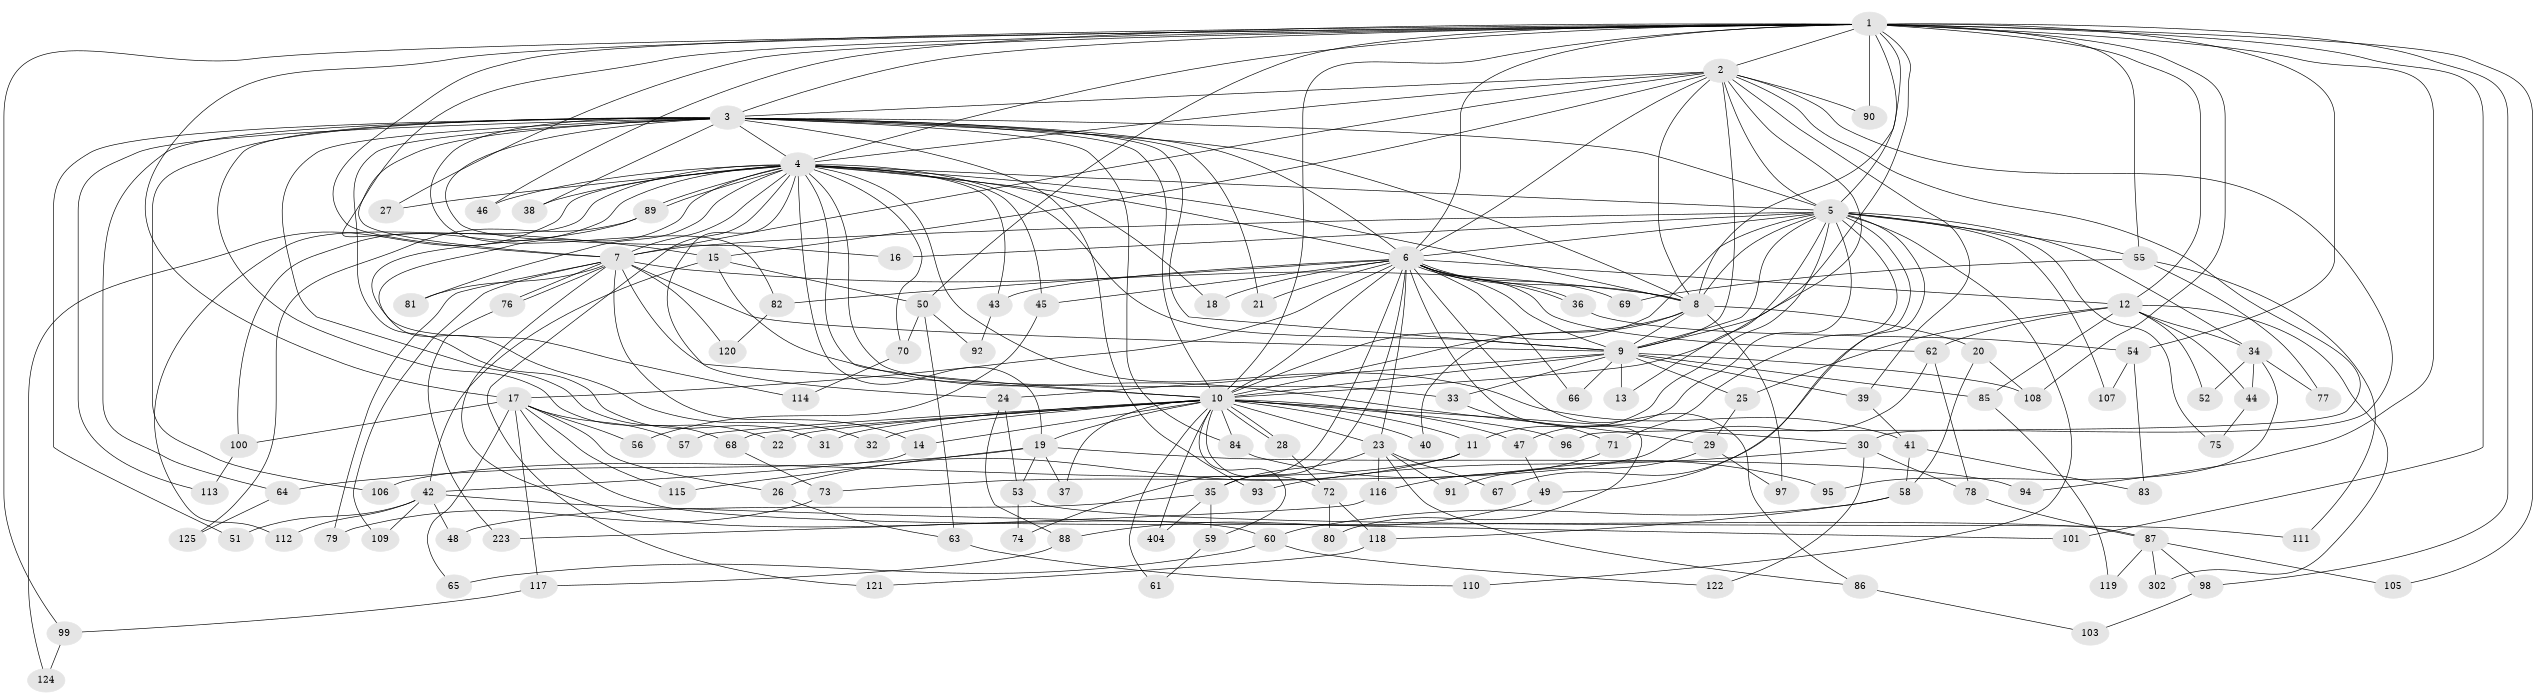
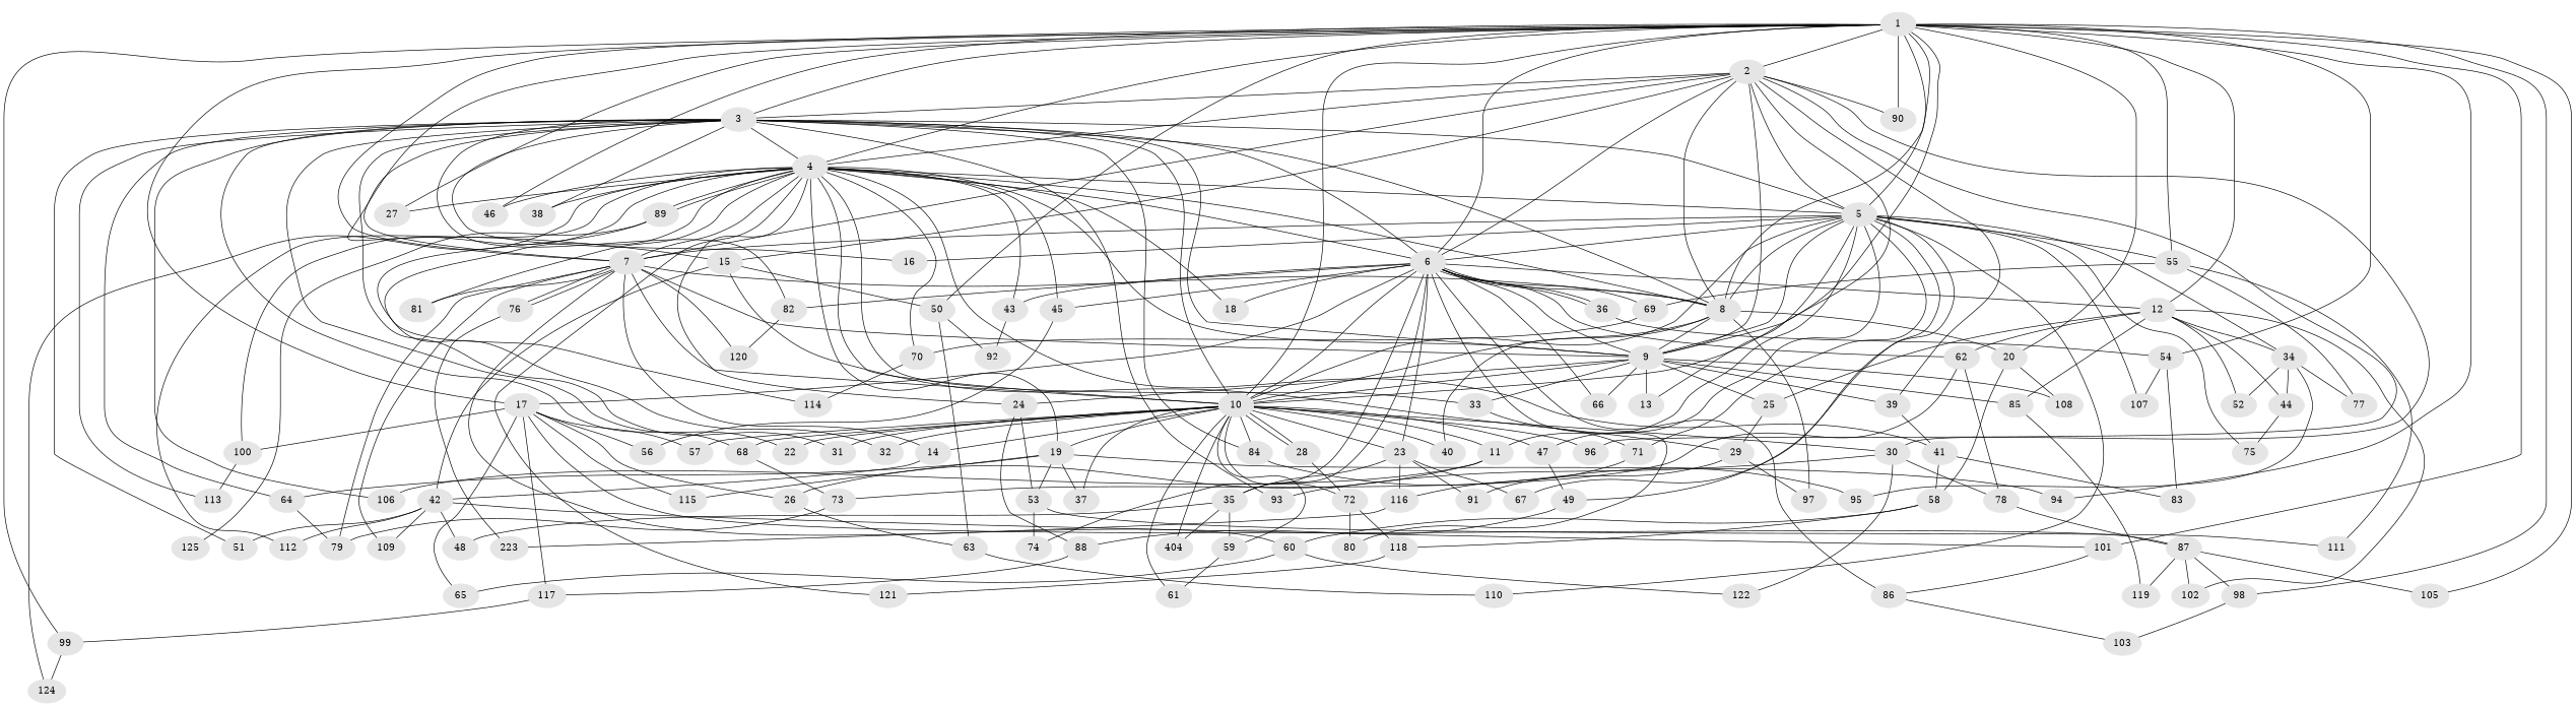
  graph {
    node [color=gray90 style=filled]
    1
    2
    3
    4
    5
    6
    7
    8
    9
    10
    12
    15
    17
    20
    27
    46
    50
    54
    55
    90
    94
    98
    99
    101
    105
    30
    39
    96
    16
-   21
    22
    31
    38
    51
    64
    68
    82
    84
    93
    106
    113
    18
    19
    24
    32
    33
    41
    43
    45
    70
    81
    89
    100
    112
    121
    124
    11
    13
    34
    47
    49
    67
    71
    75
    107
    110
    23
    35
    36
    62
    66
    69
    74
    80
    86
    14
    60
    76
    79
    109
    120
    40
    97
    25
    85
    108
    28
    37
    57
    59
    61
    72
    n93 [label=404]
    44
    52
-   102 [label=302]
+   102
    42
    29
    26
    56
    65
    87
    115
    117
    58
    63
    92
    83
    77
    111
    103
    78
    122
    125
    73
    95
    53
    88
    114
    116
    91
    48
    n123 [label=223]
    119
    118
    1 -- 2
    1 -- 3
    1 -- 4
    1 -- 5
    1 -- 6
    1 -- 7
    1 -- 8
    1 -- 9
    1 -- 10
    1 -- 12
    1 -- 15
    1 -- 17
-   1 -- 108
+   1 -- 20
    1 -- 27
    1 -- 46
    1 -- 50
    1 -- 54
    1 -- 55
    1 -- 90
    1 -- 94
    1 -- 98
    1 -- 99
    1 -- 101
    1 -- 105
    2 -- 3
    2 -- 4
    2 -- 5
    2 -- 6
    2 -- 7
    2 -- 8
    2 -- 9
    2 -- 10
    2 -- 15
    2 -- 90
    2 -- 30
    2 -- 39
    2 -- 96
    3 -- 4
    3 -- 5
    3 -- 6
    3 -- 7
    3 -- 8
    3 -- 9
    3 -- 10
    3 -- 16
-   3 -- 21
    3 -- 22
    3 -- 31
    3 -- 38
    3 -- 51
    3 -- 64
    3 -- 68
    3 -- 82
    3 -- 84
    3 -- 93
    3 -- 106
    3 -- 113
    4 -- 5
    4 -- 6
    4 -- 7
    4 -- 8
    4 -- 9
    4 -- 10
    4 -- 27
    4 -- 46
    4 -- 38
    4 -- 18
    4 -- 19
    4 -- 24
    4 -- 32
    4 -- 33
    4 -- 41
    4 -- 43
    4 -- 45
    4 -- 70
    4 -- 81
    4 -- 89
    4 -- 89
    4 -- 100
    4 -- 112
    4 -- 121
    4 -- 124
    5 -- 6
    5 -- 7
    5 -- 8
    5 -- 9
    5 -- 10
    5 -- 55
    5 -- 16
    5 -- 11
    5 -- 13
    5 -- 34
    5 -- 47
    5 -- 49
    5 -- 67
    5 -- 71
    5 -- 75
    5 -- 107
    5 -- 110
    6 -- 8
    6 -- 9
    6 -- 10
    6 -- 12
    6 -- 17
-   6 -- 21
    6 -- 82
    6 -- 18
    6 -- 43
    6 -- 45
    6 -- 23
    6 -- 35
    6 -- 36
    6 -- 36
    6 -- 62
    6 -- 66
    6 -- 69
    6 -- 74
    6 -- 80
    6 -- 86
    7 -- 8
    7 -- 9
    7 -- 10
    7 -- 81
    7 -- 14
    7 -- 60
    7 -- 76
    7 -- 76
    7 -- 79
    7 -- 109
    7 -- 120
    8 -- 9
    8 -- 10
    8 -- 20
    8 -- 40
    8 -- 97
    9 -- 10
    9 -- 39
    9 -- 24
    9 -- 33
    9 -- 13
    9 -- 66
    9 -- 25
    9 -- 85
    9 -- 108
    10 -- 30
    10 -- 96
    10 -- 22
    10 -- 31
    10 -- 68
    10 -- 84
    10 -- 19
    10 -- 32
    10 -- 11
    10 -- 47
    10 -- 23
    10 -- 14
    10 -- 40
    10 -- 28
    10 -- 28
    10 -- 37
    10 -- 57
    10 -- 59
    10 -- 61
    10 -- 72
    10 -- n93
    12 -- 34
    12 -- 62
    12 -- 25
    12 -- 85
    12 -- 44
    12 -- 52
    12 -- 102
    15 -- 50
    15 -- 42
    15 -- 29
    17 -- 100
    17 -- 57
    17 -- 26
    17 -- 56
    17 -- 65
    17 -- 87
    17 -- 115
    17 -- 117
    20 -- 108
    20 -- 58
-   50 -- 70
+   69 -- 70
    50 -- 63
    50 -- 92
    54 -- 107
    54 -- 83
    55 -- 69
    55 -- 77
    55 -- 111
    98 -- 103
    99 -- 124
    30 -- 93
    30 -- 78
    30 -- 122
    39 -- 41
-   64 -- 125
+   64 -- 79
    68 -- 73
    82 -- 120
    84 -- 95
    19 -- 94
    19 -- 64
    19 -- 37
    19 -- 115
    19 -- 53
    24 -- 53
    24 -- 88
    33 -- 71
    41 -- 58
    41 -- 83
    43 -- 92
    45 -- 56
    70 -- 114
    89 -- 125
    89 -- 114
    100 -- 113
    11 -- 106
    11 -- 26
    34 -- 44
    34 -- 52
    34 -- 77
    34 -- 95
    47 -- 49
    49 -- 88
    71 -- 116
    23 -- 67
    23 -- 35
-   23 -- 86
+   101 -- 86
    23 -- 116
    23 -- 91
    35 -- 59
    35 -- n93
    35 -- 48
    36 -- 54
    62 -- 78
    62 -- 73
    86 -- 103
    14 -- 42
    60 -- 65
    60 -- 122
    76 -- n123
    25 -- 29
    85 -- 119
    28 -- 72
    59 -- 61
    72 -- 80
    72 -- 118
    44 -- 75
    42 -- 101
    42 -- 51
    42 -- 112
    42 -- 109
    42 -- 48
    29 -- 97
    29 -- 91
    26 -- 63
    87 -- 98
    87 -- 105
    87 -- 102
    87 -- 119
    117 -- 99
    58 -- 60
    58 -- 118
    63 -- 110
    78 -- 87
    73 -- 79
    53 -- 74
    53 -- 111
    88 -- 117
    116 -- n123
    118 -- 121
  }
